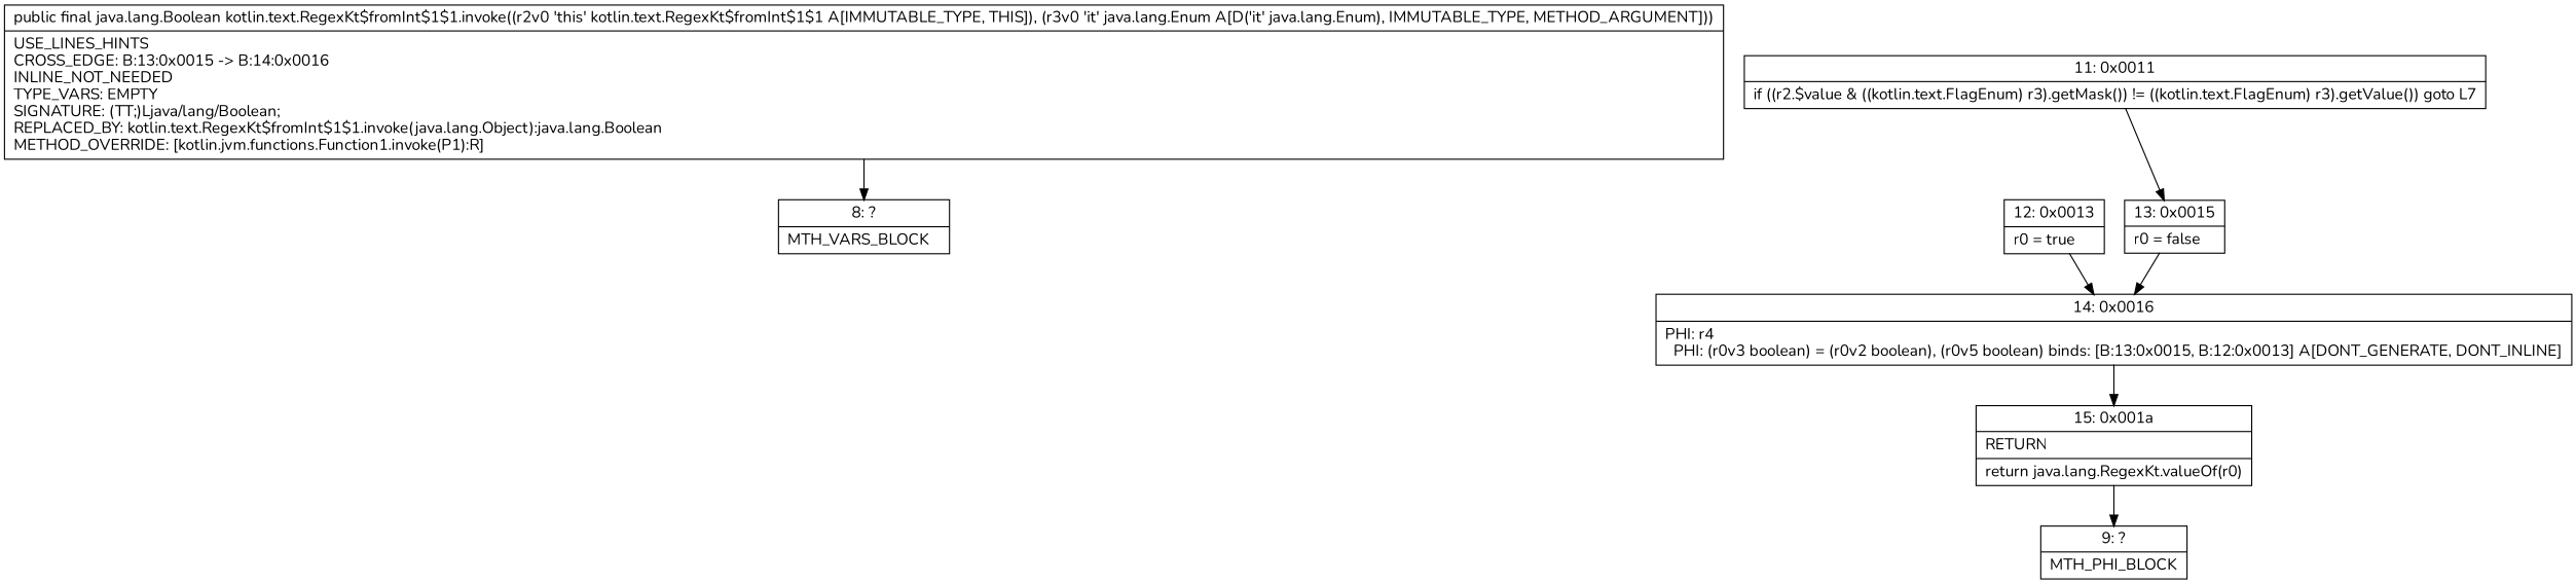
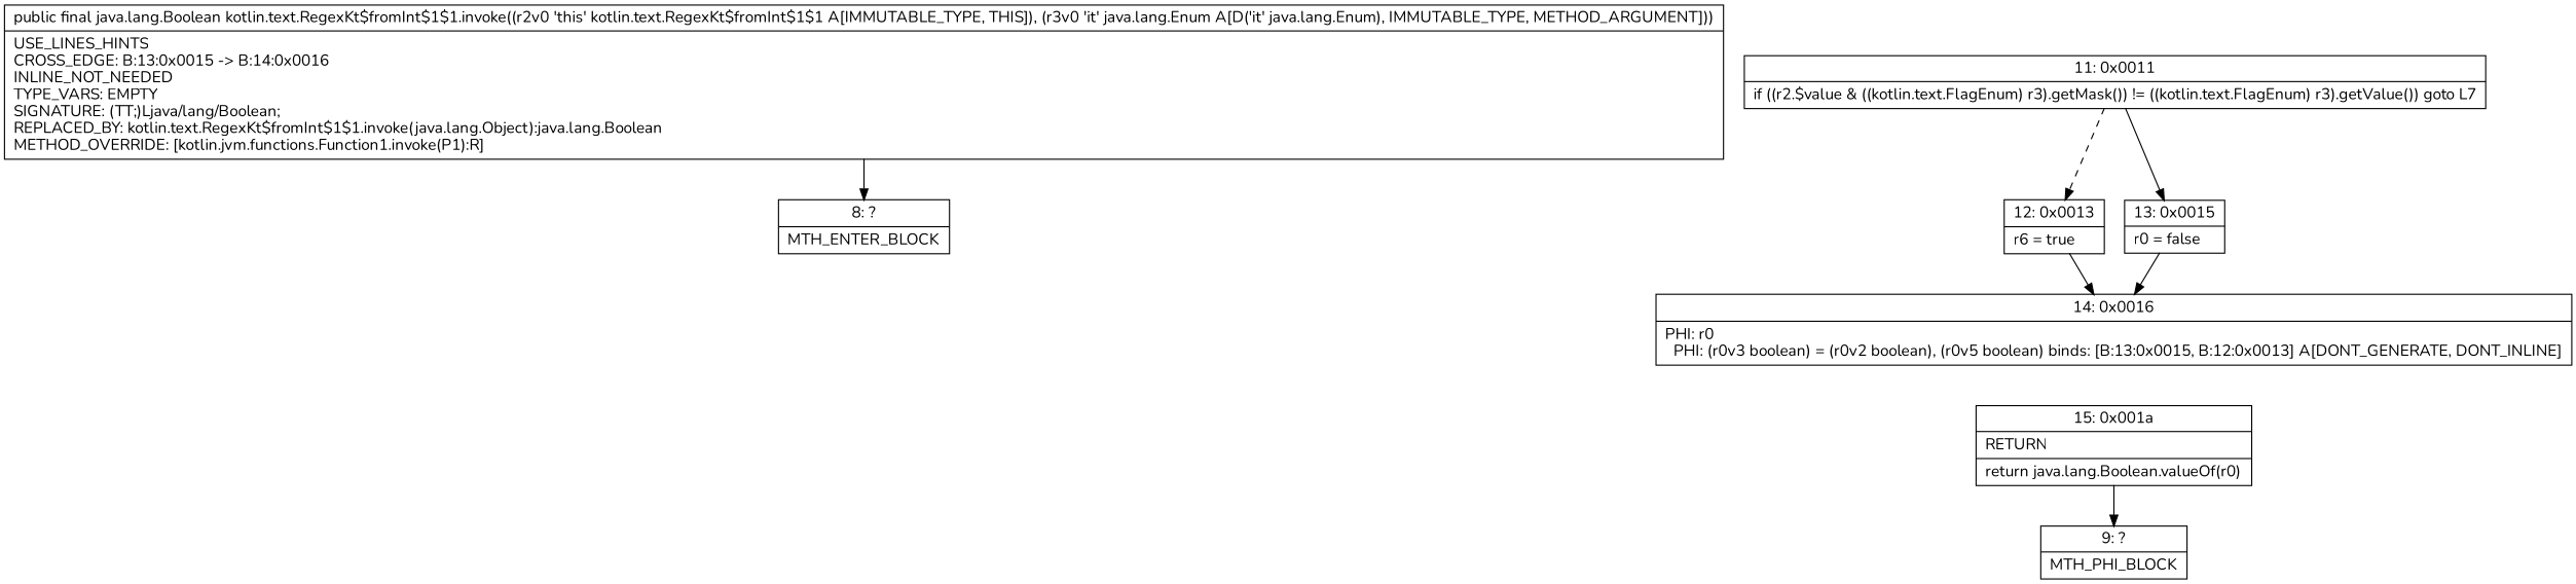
  digraph {
    fontname=Nunito
    node [fontname=Nunito shape=record]
    edge [fontname=Nunito]
-   n1 [label="{8\:\ ?|MTH_VARS_BLOCK\l}"]
+   n1 [label="{8\:\ ?|MTH_ENTER_BLOCK\l}"]
    n2 [label="{11\:\ 0x0011|if ((r2.$value & ((kotlin.text.FlagEnum) r3).getMask()) != ((kotlin.text.FlagEnum) r3).getValue()) goto L7\l}"]
-   n3 [label="{12\:\ 0x0013|r0 = true\l}"]
+   n3 [label="{12\:\ 0x0013|r6 = true\l}"]
    n4 [label="{13\:\ 0x0015|r0 = false\l}"]
-   n5 [label="{14\:\ 0x0016|PHI: r4 \l  PHI: (r0v3 boolean) = (r0v2 boolean), (r0v5 boolean) binds: [B:13:0x0015, B:12:0x0013] A[DONT_GENERATE, DONT_INLINE]\l}"]
-   n6 [label="{15\:\ 0x001a|RETURN\l|return java.lang.RegexKt.valueOf(r0)\l}"]
+   n5 [label="{14\:\ 0x0016|PHI: r0 \l  PHI: (r0v3 boolean) = (r0v2 boolean), (r0v5 boolean) binds: [B:13:0x0015, B:12:0x0013] A[DONT_GENERATE, DONT_INLINE]\l}"]
+   n6 [label="{15\:\ 0x001a|RETURN\l|return java.lang.Boolean.valueOf(r0)\l}"]
    n7 [label="{9\:\ ?|MTH_PHI_BLOCK\l}"]
    n8 [label="{public final java.lang.Boolean kotlin.text.RegexKt$fromInt$1$1.invoke((r2v0 'this' kotlin.text.RegexKt$fromInt$1$1 A[IMMUTABLE_TYPE, THIS]), (r3v0 'it' java.lang.Enum A[D('it' java.lang.Enum), IMMUTABLE_TYPE, METHOD_ARGUMENT]))  | USE_LINES_HINTS\lCROSS_EDGE: B:13:0x0015 \-\> B:14:0x0016\lINLINE_NOT_NEEDED\lTYPE_VARS: EMPTY\lSIGNATURE: (TT;)Ljava\/lang\/Boolean;\lREPLACED_BY: kotlin.text.RegexKt$fromInt$1$1.invoke(java.lang.Object):java.lang.Boolean\lMETHOD_OVERRIDE: [kotlin.jvm.functions.Function1.invoke(P1):R]\l}"]
+   n2 -> n3 [style=dashed]
    n2 -> n4
    n3 -> n5
    n4 -> n5
-   n5 -> n6
    n6 -> n7
    n8 -> n1
  }
